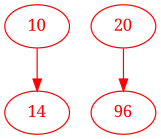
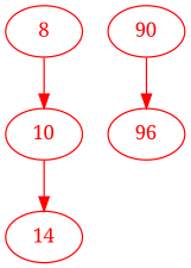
  digraph {
    fontname="Noto Serif"
    node [color=red fontcolor=red fontname="Noto Serif"]
    edge [color=red fontname="Noto Serif"]
+   8
    10
    14
    n4 [label=96]
-   20
+   20 [label=90]
+   8 -> 10
    10 -> 14
    20 -> n4
  }
